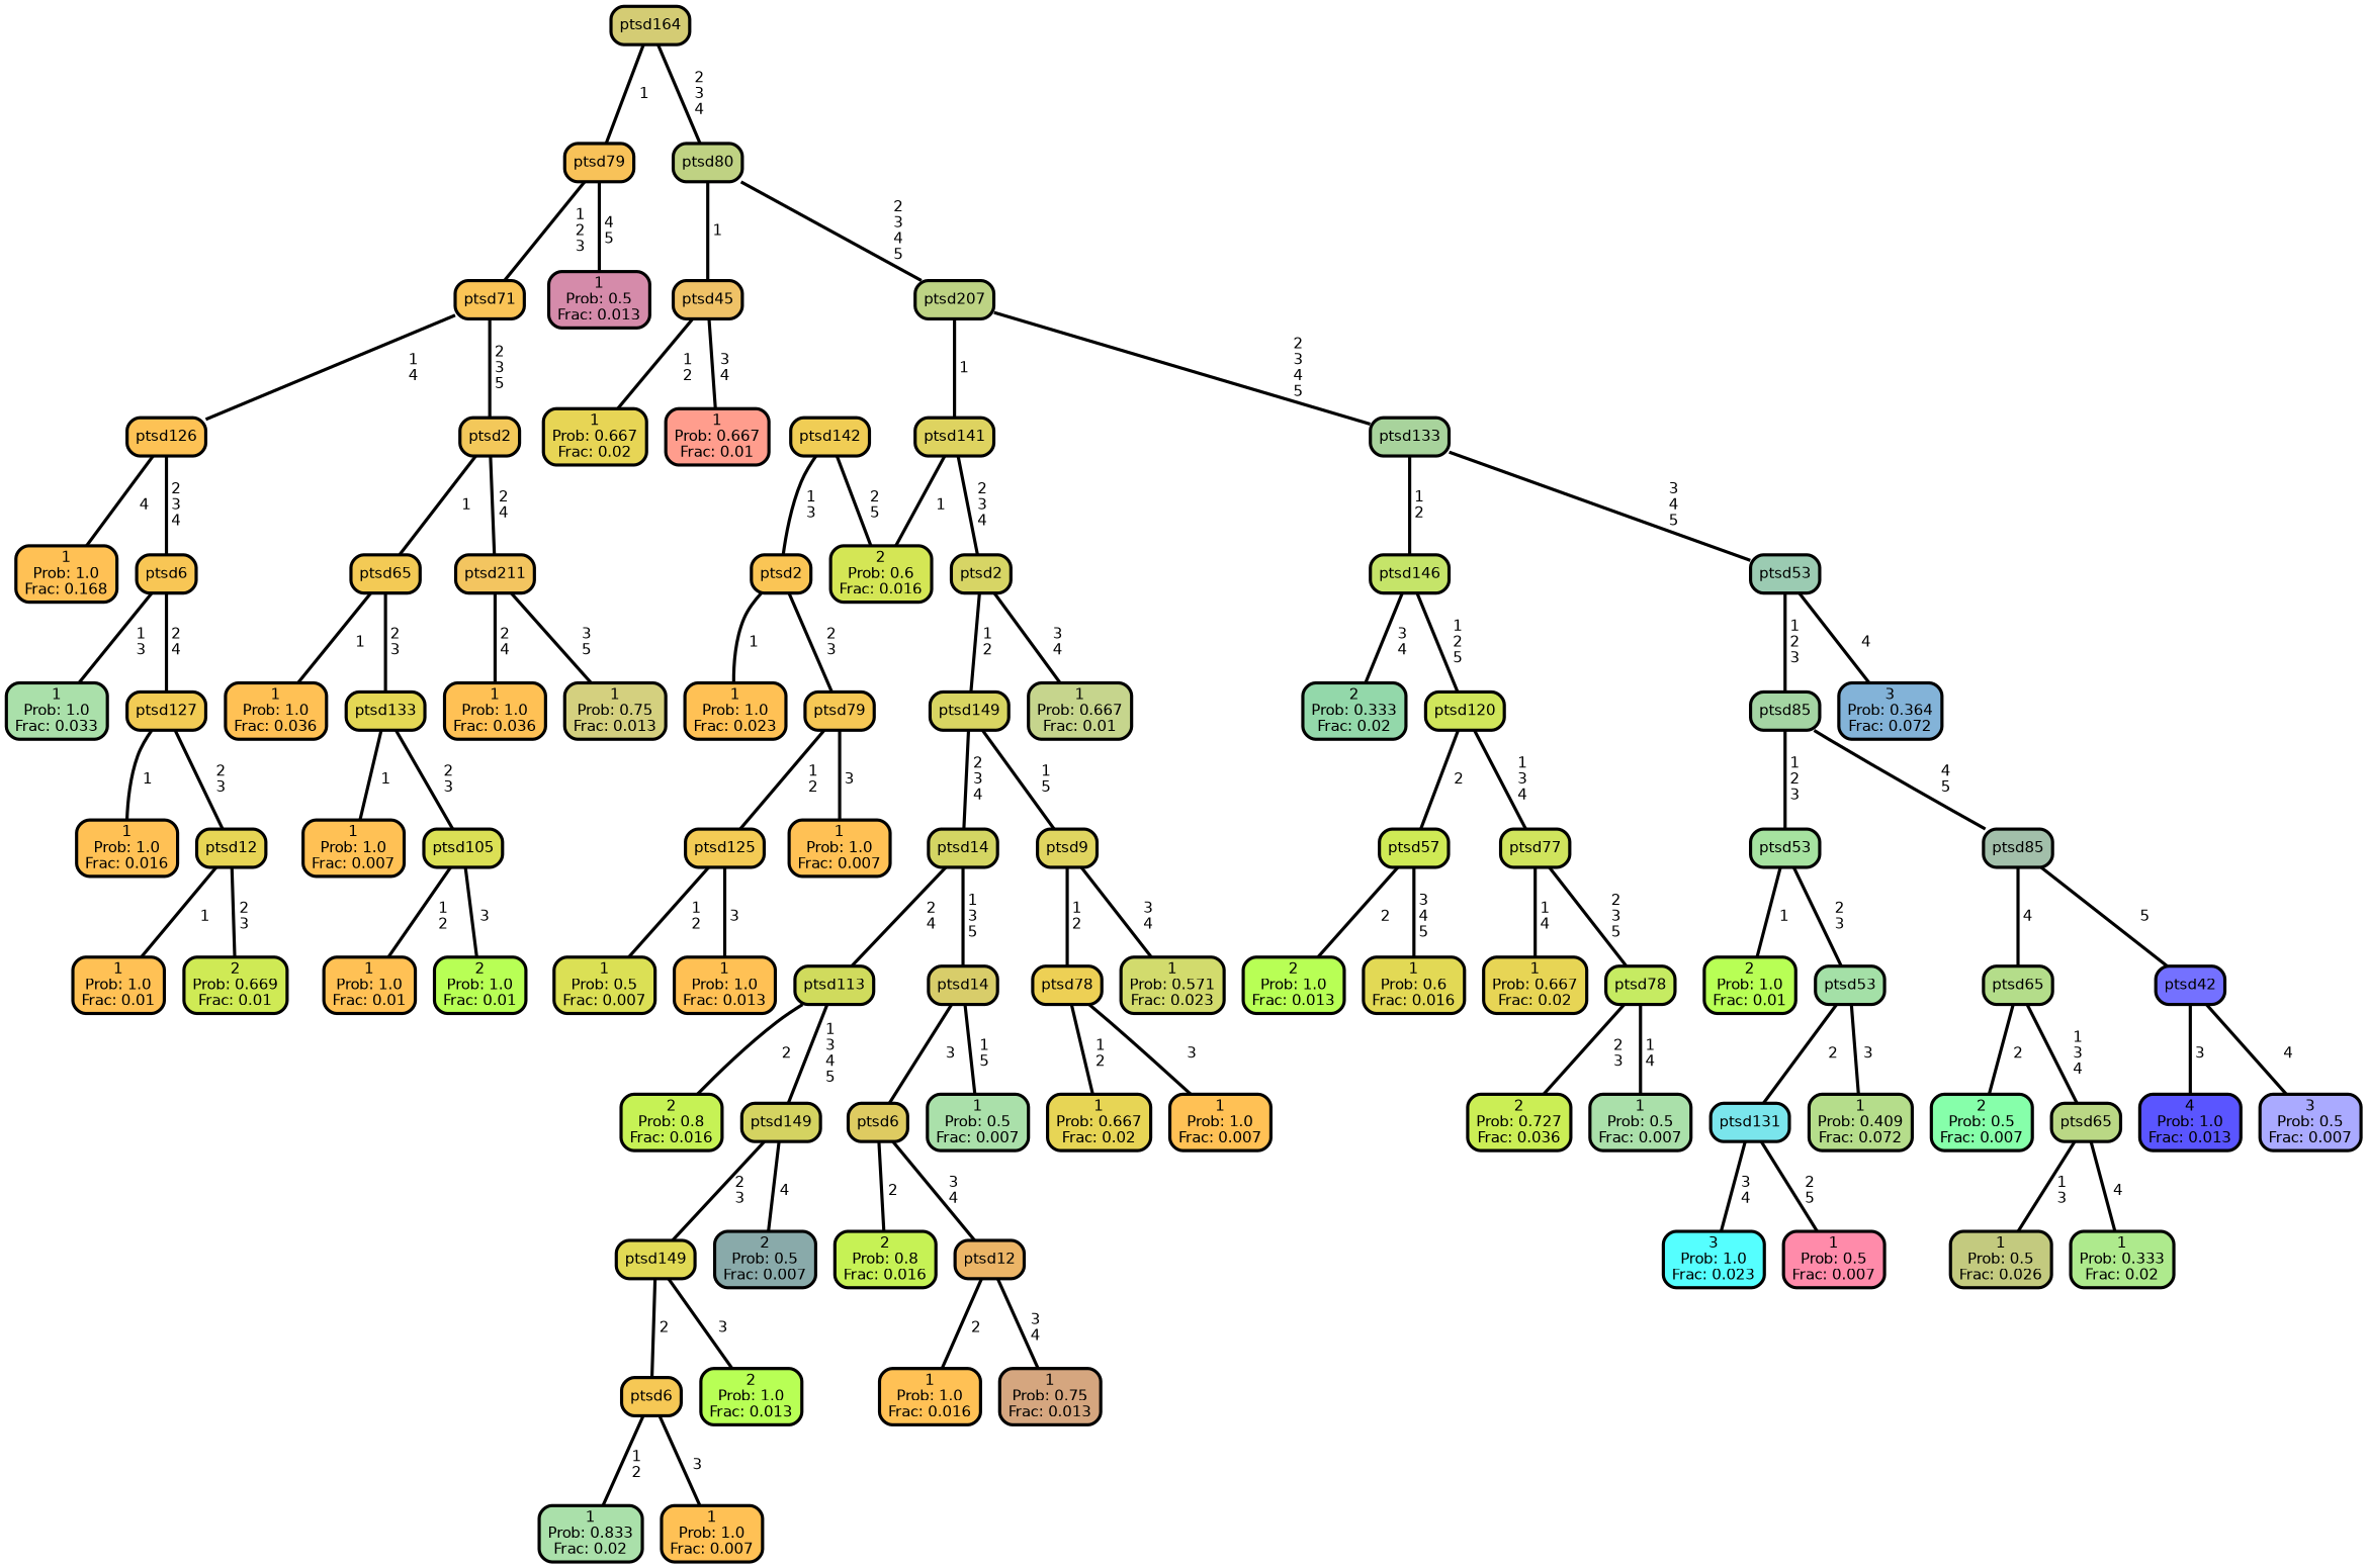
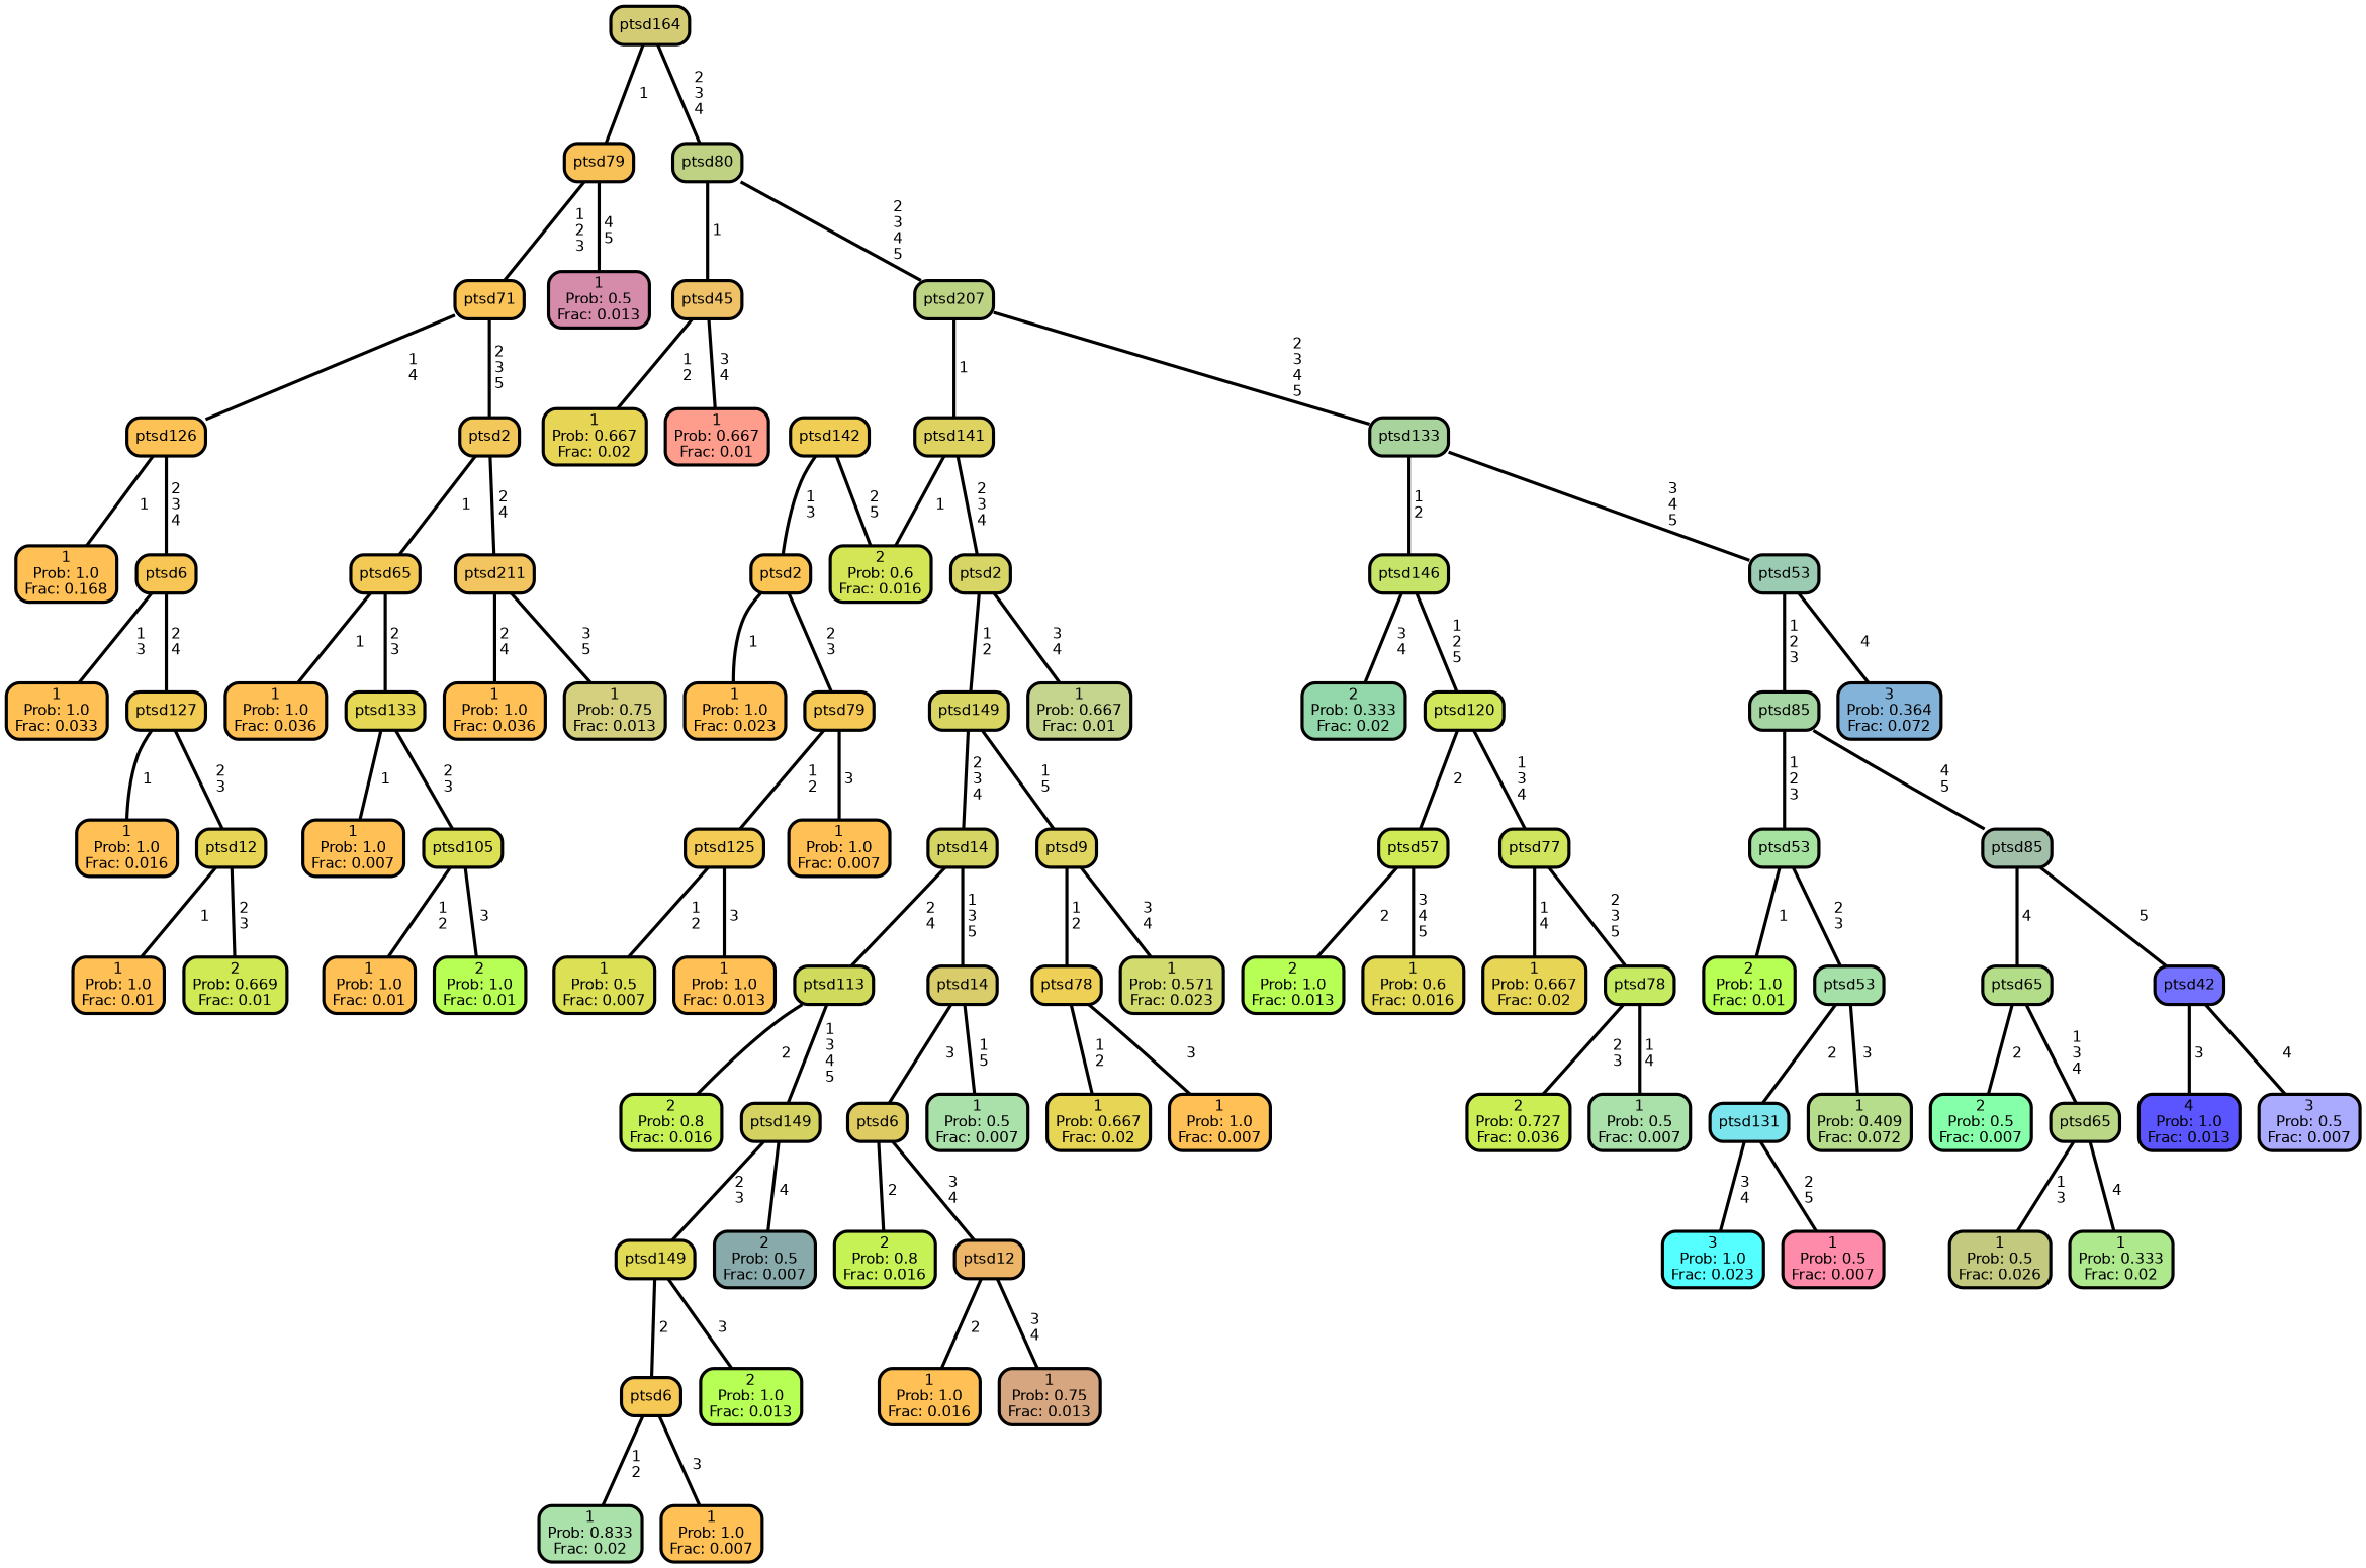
  graph {
    ranksep="0 equally"
    splines=straight
    node [color=black fillcolor="#ffc155" fontcolor=black fontname=helvetica penwidth=3 shape=box style="filled, rounded"]
    edge [color=black fontname=helvetica penwidth=3]
    n1 [label="1\nProb: 1.0\nFrac: 0.168"]
    n2 [fillcolor="#fdc255" label=ptsd126]
    n3 [fillcolor="#f8c655" label=ptsd6]
-   n4 [fillcolor="#aae0aa" label="1\nProb: 1.0\nFrac: 0.033"]
+   n4 [label="1\nProb: 1.0\nFrac: 0.033"]
    n5 [fillcolor="#f2cc55" label=ptsd127]
    n6 [label="1\nProb: 1.0\nFrac: 0.016"]
    n7 [fillcolor="#e7d555" label=ptsd12]
    n8 [label="1\nProb: 1.0\nFrac: 0.01"]
    n9 [fillcolor="#cfea55" label="2\nProb: 0.669\nFrac: 0.01"]
    n10 [fillcolor="#fac456" label=ptsd71]
    n11 [fillcolor="#f3c85a" label=ptsd2]
    n12 [fillcolor="#f3ca55" label=ptsd65]
    n13 [fillcolor="#f3c560" label=ptsd211]
    n14 [label="1\nProb: 1.0\nFrac: 0.036"]
    n15 [fillcolor="#e4d855" label=ptsd133]
    n16 [label="1\nProb: 1.0\nFrac: 0.007"]
    n17 [fillcolor="#dbe055" label=ptsd105]
    n18 [label="1\nProb: 1.0\nFrac: 0.01"]
    n19 [fillcolor="#b8ff55" label="2\nProb: 1.0\nFrac: 0.01"]
    n20 [label="1\nProb: 1.0\nFrac: 0.036"]
    n21 [fillcolor="#d4d07f" label="1\nProb: 0.75\nFrac: 0.013"]
    n22 [fillcolor="#f8c259" label=ptsd79]
    n23 [fillcolor="#d58baa" label="1\nProb: 0.5\nFrac: 0.013"]
    n24 [fillcolor="#d4cc74" label=ptsd164]
    n25 [fillcolor="#bfd283" label=ptsd80]
    n26 [fillcolor="#efc267" label=ptsd45]
    n27 [fillcolor="#bdd384" label=ptsd207]
    n28 [fillcolor="#e7d555" label="1\nProb: 0.667\nFrac: 0.02"]
    n29 [fillcolor="#ff9d8d" label="1\nProb: 0.667\nFrac: 0.01"]
    n30 [fillcolor="#ded360" label=ptsd141]
    n31 [fillcolor="#a8d39c" label=ptsd133]
    n32 [label="1\nProb: 1.0\nFrac: 0.023"]
    n33 [fillcolor="#fac555" label=ptsd2]
    n34 [fillcolor="#f6c855" label=ptsd79]
    n35 [fillcolor="#f3cb55" label=ptsd125]
    n36 [label="1\nProb: 1.0\nFrac: 0.007"]
    n37 [fillcolor="#dbe055" label="1\nProb: 0.5\nFrac: 0.007"]
    n38 [label="1\nProb: 1.0\nFrac: 0.013"]
    n39 [fillcolor="#f0cd55" label=ptsd142]
    n40 [fillcolor="#d4e655" label="2\nProb: 0.6\nFrac: 0.016"]
    n41 [fillcolor="#d7d565" label=ptsd2]
    n42 [fillcolor="#d8d562" label=ptsd149]
    n43 [fillcolor="#c6d58d" label="1\nProb: 0.667\nFrac: 0.01"]
    n44 [fillcolor="#c6f255" label="2\nProb: 0.8\nFrac: 0.016"]
    n45 [fillcolor="#d0db5d" label=ptsd113]
    n46 [fillcolor="#d4d361" label=ptsd149]
    n47 [fillcolor="#e1da55" label=ptsd149]
    n48 [fillcolor="#89aaaa" label="2\nProb: 0.5\nFrac: 0.007"]
    n49 [fillcolor="#aae0aa" label="1\nProb: 0.833\nFrac: 0.02"]
    n50 [fillcolor="#f6c855" label=ptsd6]
    n51 [label="1\nProb: 1.0\nFrac: 0.007"]
    n52 [fillcolor="#b8ff55" label="2\nProb: 1.0\nFrac: 0.013"]
    n53 [fillcolor="#d4d563" label=ptsd14]
    n54 [fillcolor="#d8cd6a" label=ptsd14]
    n55 [fillcolor="#decb61" label=ptsd6]
    n56 [fillcolor="#aae0aa" label="1\nProb: 0.5\nFrac: 0.007"]
    n57 [fillcolor="#c6f255" label="2\nProb: 0.8\nFrac: 0.016"]
    n58 [fillcolor="#ecb567" label=ptsd12]
    n59 [label="1\nProb: 1.0\nFrac: 0.016"]
    n60 [fillcolor="#d5a67f" label="1\nProb: 0.75\nFrac: 0.013"]
    n61 [fillcolor="#e0d560" label=ptsd9]
    n62 [fillcolor="#edd055" label=ptsd78]
    n63 [fillcolor="#d2db6d" label="1\nProb: 0.571\nFrac: 0.023"]
    n64 [fillcolor="#e7d555" label="1\nProb: 0.667\nFrac: 0.02"]
    n65 [label="1\nProb: 1.0\nFrac: 0.007"]
    n66 [fillcolor="#c5e469" label=ptsd146]
    n67 [fillcolor="#9bcbb2" label=ptsd53]
    n68 [fillcolor="#93d8aa" label="2\nProb: 0.333\nFrac: 0.02"]
    n69 [fillcolor="#d0e65b" label=ptsd120]
    n70 [fillcolor="#cfea55" label=ptsd57]
    n71 [fillcolor="#d0e45d" label=ptsd77]
    n72 [fillcolor="#b8ff55" label="2\nProb: 1.0\nFrac: 0.013"]
    n73 [fillcolor="#e2d955" label="1\nProb: 0.6\nFrac: 0.016"]
    n74 [fillcolor="#e7d555" label="1\nProb: 0.667\nFrac: 0.02"]
    n75 [fillcolor="#c6eb62" label=ptsd78]
    n76 [fillcolor="#cbee55" label="2\nProb: 0.727\nFrac: 0.036"]
    n77 [fillcolor="#aae0aa" label="1\nProb: 0.5\nFrac: 0.007"]
    n78 [fillcolor="#a4d5a3" label=ptsd85]
    n79 [fillcolor="#83b3d8" label="3\nProb: 0.364\nFrac: 0.072"]
    n80 [fillcolor="#b8ff55" label="2\nProb: 1.0\nFrac: 0.01"]
    n81 [fillcolor="#a6e2a0" label=ptsd53]
    n82 [fillcolor="#a4e0a7" label=ptsd53]
    n83 [fillcolor="#7ae5ec" label=ptsd131]
    n84 [fillcolor="#b5dd8b" label="1\nProb: 0.409\nFrac: 0.072"]
    n85 [fillcolor="#55ffff" label="3\nProb: 1.0\nFrac: 0.023"]
    n86 [fillcolor="#ff8baa" label="1\nProb: 0.5\nFrac: 0.007"]
    n87 [fillcolor="#a2bfaa" label=ptsd85]
    n88 [fillcolor="#b4dd8a" label=ptsd65]
    n89 [fillcolor="#7471ff" label=ptsd42]
    n90 [fillcolor="#86ffaa" label="2\nProb: 0.5\nFrac: 0.007"]
    n91 [fillcolor="#bad885" label=ptsd65]
    n92 [fillcolor="#c3ca7f" label="1\nProb: 0.5\nFrac: 0.026"]
    n93 [fillcolor="#aeea8d" label="1\nProb: 0.333\nFrac: 0.02"]
    n94 [fillcolor="#5a55ff" label="4\nProb: 1.0\nFrac: 0.013"]
    n95 [fillcolor="#aaaaff" label="3\nProb: 0.5\nFrac: 0.007"]
    subgraph sub_1 {
      rank=same
    }
-   n2 -- n1 [label=" 4"]
+   n2 -- n1 [label=" 1"]
    n2 -- n3 [label=" 2\n 3\n 4"]
    n3 -- n4 [label=" 1\n 3"]
    n3 -- n5 [label=" 2\n 4"]
    n5 -- n6 [label=" 1"]
    n5 -- n7 [label=" 2\n 3"]
    n7 -- n8 [label=" 1"]
    n7 -- n9 [label=" 2\n 3"]
    n10 -- n2 [label=" 1\n 4"]
    n10 -- n11 [label=" 2\n 3\n 5"]
    n11 -- n12 [label=" 1"]
    n11 -- n13 [label=" 2\n 4"]
    n12 -- n14 [label=" 1"]
    n12 -- n15 [label=" 2\n 3"]
    n13 -- n20 [label=" 2\n 4"]
    n13 -- n21 [label=" 3\n 5"]
    n15 -- n16 [label=" 1"]
    n15 -- n17 [label=" 2\n 3"]
    n17 -- n18 [label=" 1\n 2"]
    n17 -- n19 [label=" 3"]
    n22 -- n10 [label=" 1\n 2\n 3"]
    n22 -- n23 [label=" 4\n 5"]
    n24 -- n22 [label=" 1"]
    n24 -- n25 [label=" 2\n 3\n 4"]
    n25 -- n26 [label=" 1"]
    n25 -- n27 [label=" 2\n 3\n 4\n 5"]
    n26 -- n28 [label=" 1\n 2"]
    n26 -- n29 [label=" 3\n 4"]
    n27 -- n30 [label=" 1"]
    n27 -- n31 [label=" 2\n 3\n 4\n 5"]
    n30 -- n40 [label=" 1"]
    n30 -- n41 [label=" 2\n 3\n 4"]
    n31 -- n66 [label=" 1\n 2"]
    n31 -- n67 [label=" 3\n 4\n 5"]
    n33 -- n32 [label=" 1"]
    n33 -- n34 [label=" 2\n 3"]
    n34 -- n35 [label=" 1\n 2"]
    n34 -- n36 [label=" 3"]
    n35 -- n37 [label=" 1\n 2"]
    n35 -- n38 [label=" 3"]
    n39 -- n33 [label=" 1\n 3"]
    n39 -- n40 [label=" 2\n 5"]
    n41 -- n42 [label=" 1\n 2"]
    n41 -- n43 [label=" 3\n 4"]
    n42 -- n53 [label=" 2\n 3\n 4"]
    n42 -- n61 [label=" 1\n 5"]
    n45 -- n44 [label=" 2"]
    n45 -- n46 [label=" 1\n 3\n 4\n 5"]
    n46 -- n47 [label=" 2\n 3"]
    n46 -- n48 [label=" 4"]
    n47 -- n50 [label=" 2"]
    n47 -- n52 [label=" 3"]
    n50 -- n49 [label=" 1\n 2"]
    n50 -- n51 [label=" 3"]
    n53 -- n45 [label=" 2\n 4"]
    n53 -- n54 [label=" 1\n 3\n 5"]
    n54 -- n55 [label=" 3"]
    n54 -- n56 [label=" 1\n 5"]
    n55 -- n57 [label=" 2"]
    n55 -- n58 [label=" 3\n 4"]
    n58 -- n59 [label=" 2"]
    n58 -- n60 [label=" 3\n 4"]
    n61 -- n62 [label=" 1\n 2"]
    n61 -- n63 [label=" 3\n 4"]
    n62 -- n64 [label=" 1\n 2"]
    n62 -- n65 [label=" 3"]
    n66 -- n68 [label=" 3\n 4"]
    n66 -- n69 [label=" 1\n 2\n 5"]
    n67 -- n78 [label=" 1\n 2\n 3"]
    n67 -- n79 [label=" 4"]
    n69 -- n70 [label=" 2"]
    n69 -- n71 [label=" 1\n 3\n 4"]
    n70 -- n72 [label=" 2"]
    n70 -- n73 [label=" 3\n 4\n 5"]
    n71 -- n74 [label=" 1\n 4"]
    n71 -- n75 [label=" 2\n 3\n 5"]
    n75 -- n76 [label=" 2\n 3"]
    n75 -- n77 [label=" 1\n 4"]
    n78 -- n81 [label=" 1\n 2\n 3"]
    n78 -- n87 [label=" 4\n 5"]
    n81 -- n80 [label=" 1"]
    n81 -- n82 [label=" 2\n 3"]
    n82 -- n83 [label=" 2"]
    n82 -- n84 [label=" 3"]
    n83 -- n85 [label=" 3\n 4"]
    n83 -- n86 [label=" 2\n 5"]
    n87 -- n88 [label=" 4"]
    n87 -- n89 [label=" 5"]
    n88 -- n90 [label=" 2"]
    n88 -- n91 [label=" 1\n 3\n 4"]
    n89 -- n94 [label=" 3"]
    n89 -- n95 [label=" 4"]
    n91 -- n92 [label=" 1\n 3"]
    n91 -- n93 [label=" 4"]
  }
